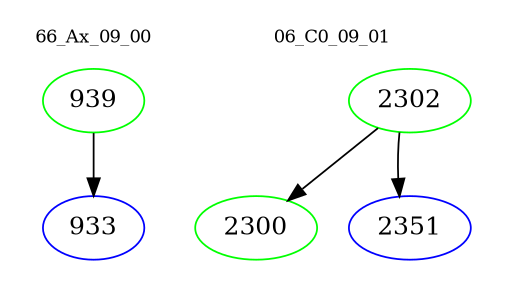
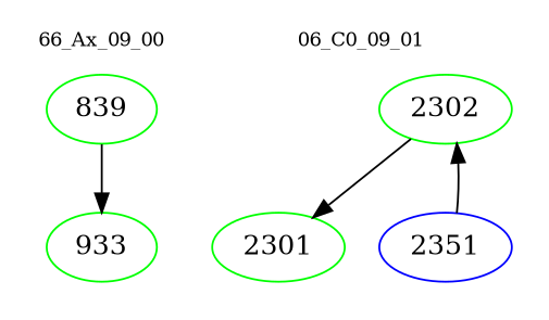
  digraph {
    node [color=green]
    edge [color=black]
-   n1 [label=939]
-   n2 [color=blue label=933]
+   n1 [label=839]
+   n2 [label=933]
    n3 [label=2302]
-   n4 [label=2300]
+   n4 [label=2301]
    n5 [color=blue label=2351]
    subgraph cluster_1 {
      color=white
      fontsize=10
      label="66_Ax_09_00"
      n1
      n2
    }
    subgraph cluster_2 {
      color=white
      fontsize=10
      label="06_C0_09_01"
      n3
      n4
      n5
    }
    n1 -> n2
    n3 -> n4
-   n3 -> n5
+   n5 -> n3
  }
